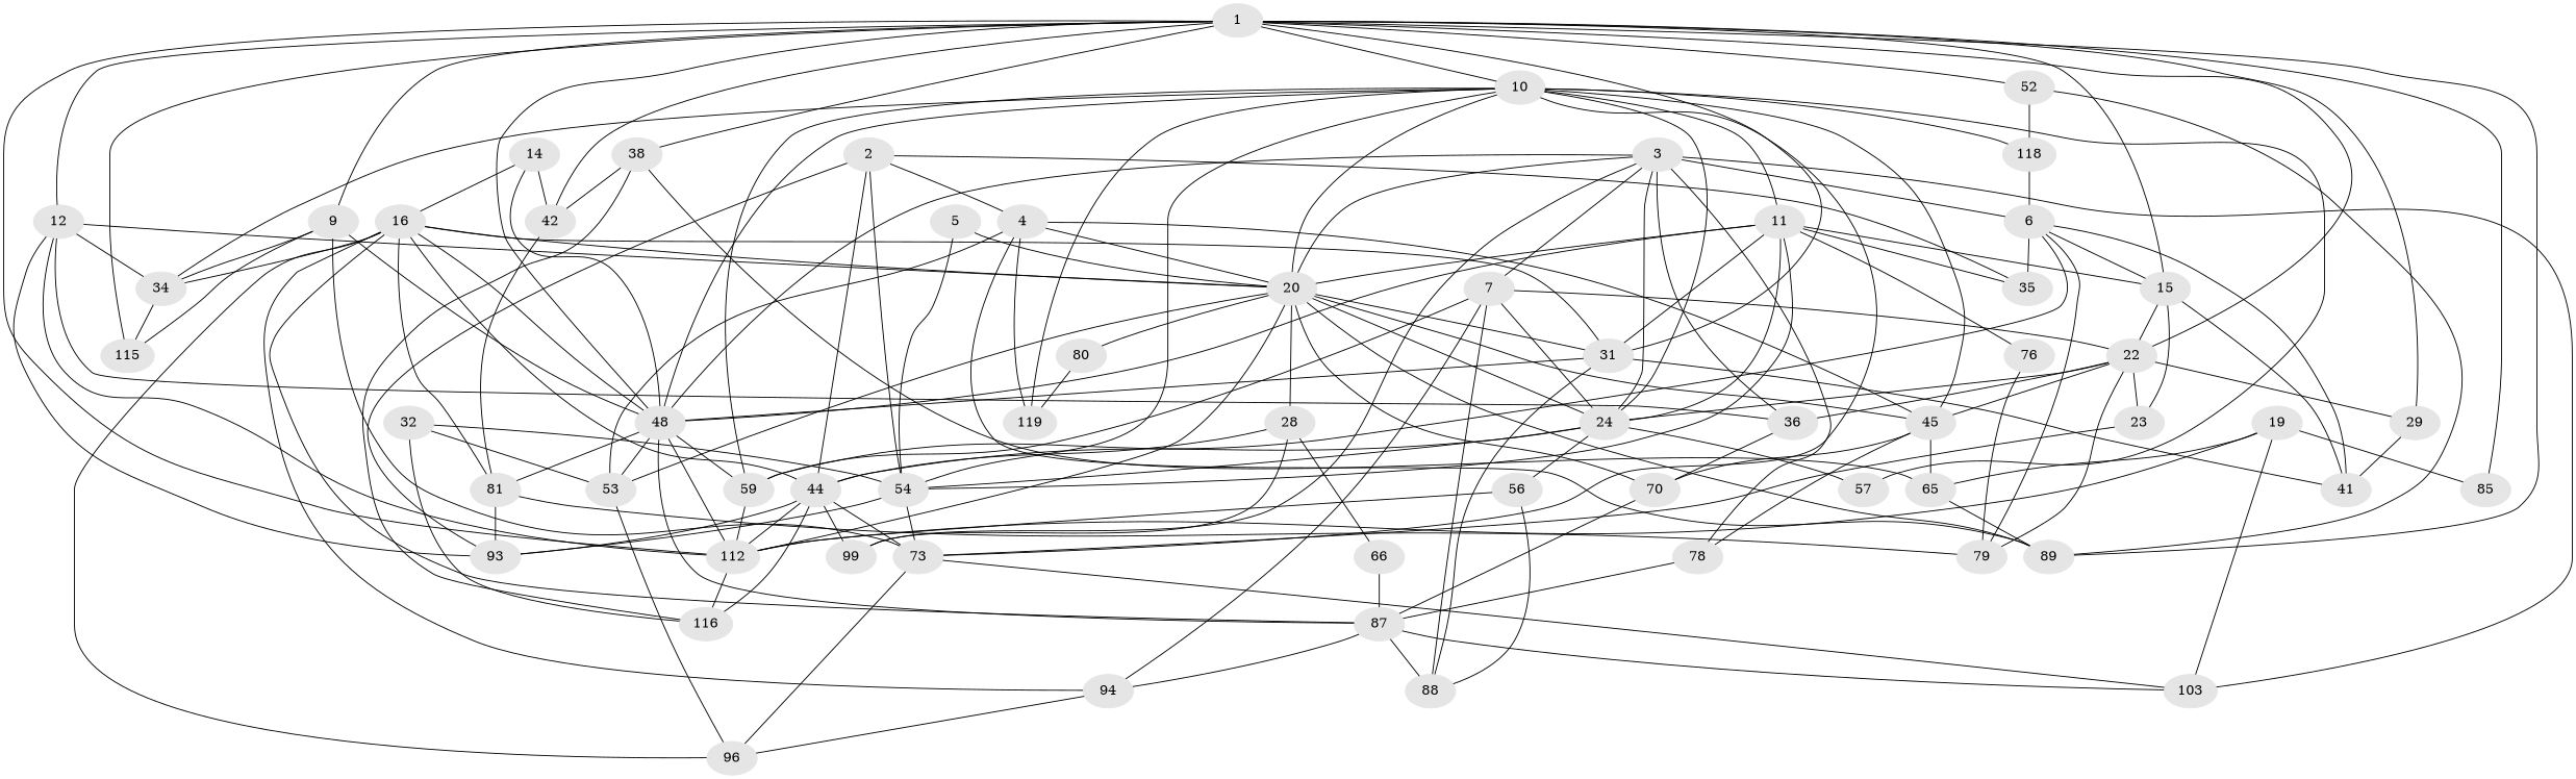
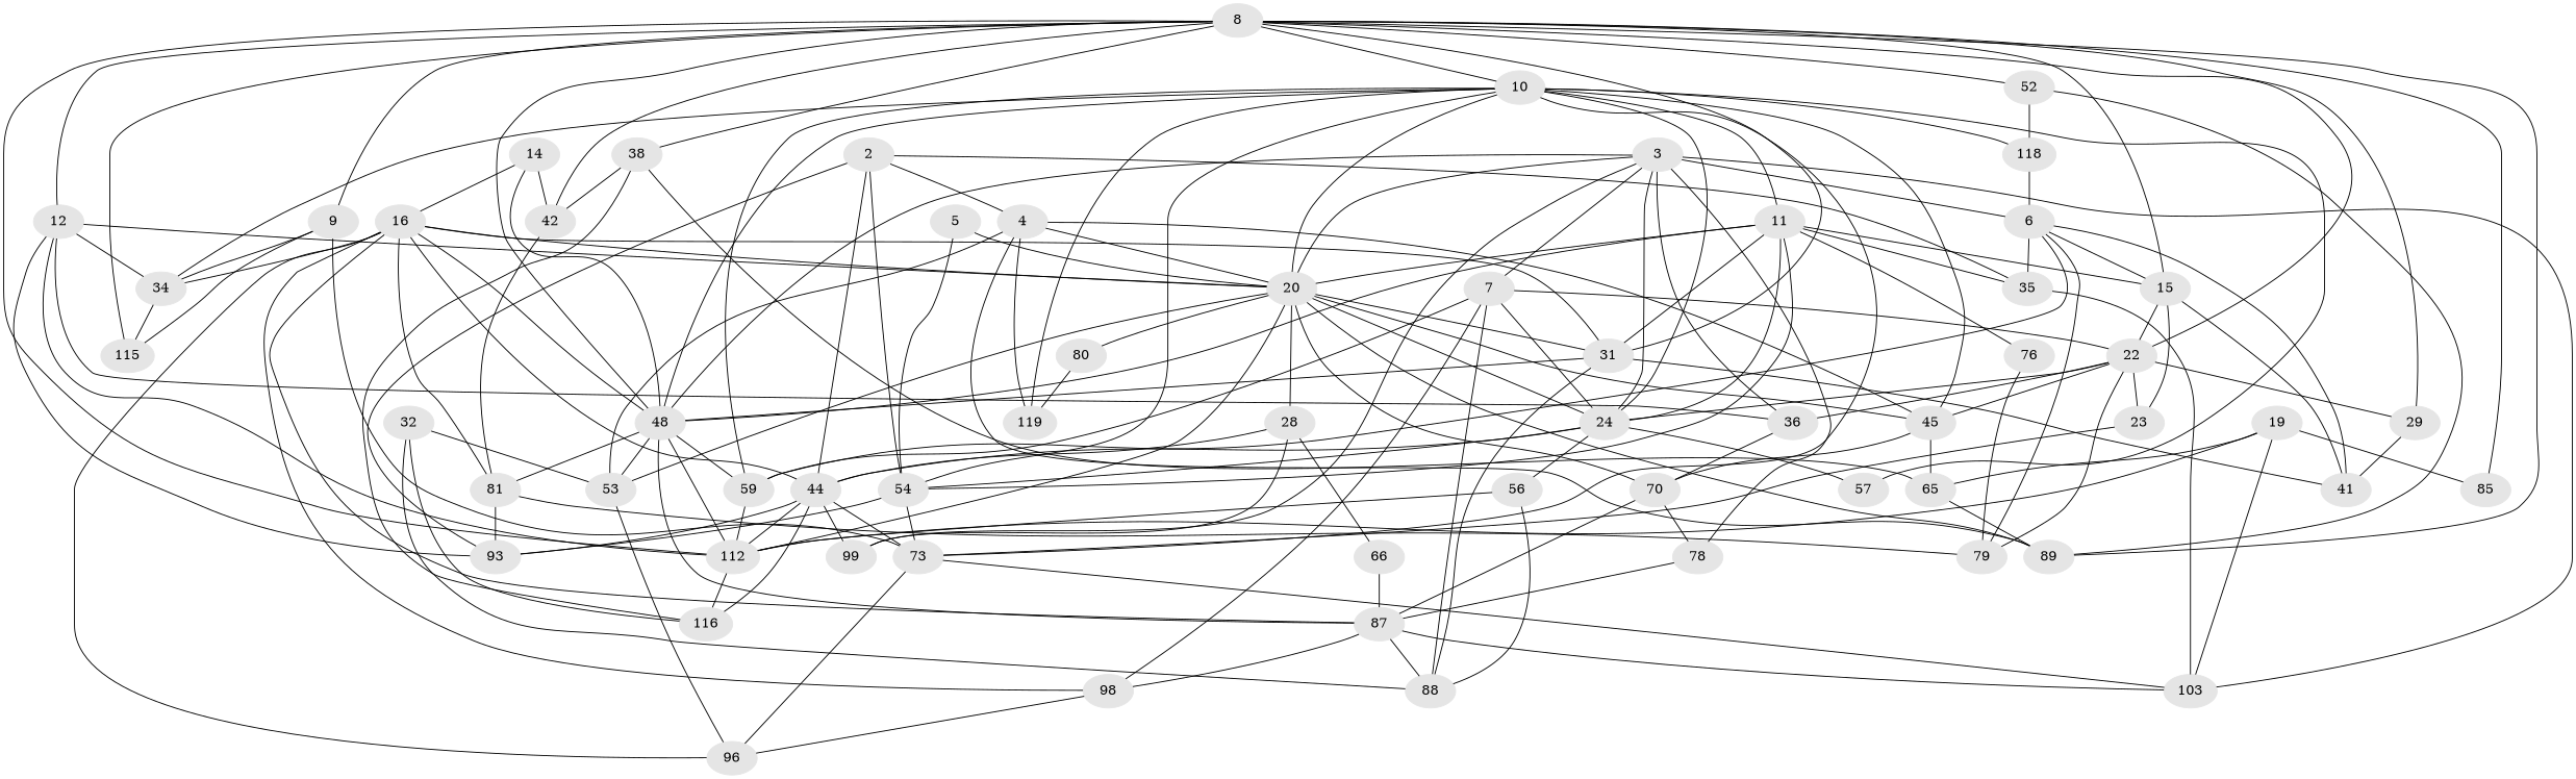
  graph {
    node [color=gray90 style=filled]
-   1 [super="+61+69+17"]
+   1 [super="+61+69+17" label=8]
    9 [super="+98+58"]
    10 [super="+27+49+82"]
    12 [super="+100+64"]
    15 [super="+67"]
    22 [super="+104+26"]
    29 [super="+50"]
    31 [super="+91+46"]
    38
    42
    48 [super="+77+72"]
    52
    85
    89
    112 [super="+113+120"]
    115
    6 [super="+108"]
    35
    41
    59 [super="+111"]
    79
    34 [super="+60"]
    73 [super="+107"]
    54 [super="+75+123"]
    20 [super="+25+30+51"]
    24 [super="+37+74"]
    45 [super="+63"]
    119
    11 [super="+71+110+106"]
    57
    118
    93
    36 [super="+92"]
    23
    88
    65
    116
    81 [super="+109"]
    53 [super="+122"]
    87 [super="+101+114"]
    2 [super="+84"]
    4 [super="+55+18+97"]
    44 [super="+47"]
    103 [super="+117"]
    99
    3 [super="+33+8"]
    7
    78
-   94
+   94 [label=98]
    28
    70 [super="+83"]
    80
    56
    96
    5
    76
    16 [super="+95"]
    14
    19 [super="+40"]
    66
    32
    1 -- 9
    1 -- 10
    1 -- 12
    1 -- 15
    1 -- 22
    1 -- 29
    1 -- 31
    1 -- 38
    1 -- 42
    1 -- 48
    1 -- 52
    1 -- 85
    1 -- 89
    1 -- 112 [weight=2]
    1 -- 115
-   9 -- 48
    9 -- 115
    9 -- 34
    9 -- 73
    10 -- 48
    10 -- 59
    10 -- 34
    10 -- 73
    10 -- 54
    10 -- 20
    10 -- 24
    10 -- 45
    10 -- 119
    10 -- 11 [weight=2]
    10 -- 57
    10 -- 118
    12 -- 112
    12 -- 34
    12 -- 20
    12 -- 93
    12 -- 36
    15 -- 22 [weight=2]
    15 -- 41
    15 -- 23
    22 -- 29
    22 -- 79
    22 -- 24
    22 -- 45
    22 -- 36
    22 -- 23
    29 -- 41
    31 -- 48
    31 -- 41
    31 -- 88
    38 -- 42
    38 -- 65
    38 -- 116
    42 -- 81
    48 -- 112
    48 -- 59
    48 -- 81
    48 -- 53
    48 -- 87
    52 -- 89
    52 -- 118
    112 -- 116
    6 -- 15
    6 -- 35
    6 -- 41
    6 -- 59
    6 -- 79
+   35 -- 103
    59 -- 112
    34 -- 115
    73 -- 103
    73 -- 96
    54 -- 73
    54 -- 93
    20 -- 31
    20 -- 89
    20 -- 112
    20 -- 24 [weight=2]
    20 -- 45
    20 -- 53 [weight=2]
    20 -- 28
    20 -- 70
    20 -- 80
    24 -- 54
    24 -- 57
    24 -- 44
    24 -- 56
    45 -- 65
-   45 -- 78
+   70 -- 78
    45 -- 70
    11 -- 15
    11 -- 31
    11 -- 48 [weight=2]
    11 -- 35
    11 -- 54 [weight=2]
    11 -- 20 [weight=2]
    11 -- 24
    11 -- 76
    118 -- 6
    36 -- 70
    23 -- 73
    65 -- 89
    81 -- 79
    81 -- 93
    53 -- 96
    87 -- 88
    87 -- 103
    87 -- 94
    2 -- 35
    2 -- 54
    2 -- 93
    2 -- 4
    2 -- 44
    4 -- 89
    4 -- 20
    4 -- 45
    4 -- 119
    4 -- 53
    44 -- 112
    44 -- 73
    44 -- 93
    44 -- 116
    44 -- 99
    3 -- 48
    3 -- 6 [weight=3]
    3 -- 20
    3 -- 24
    3 -- 36
    3 -- 103
    3 -- 99
    3 -- 7
    3 -- 78
    7 -- 22
    7 -- 59
    7 -- 24
    7 -- 88
    7 -- 94
    78 -- 87
    94 -- 96
    28 -- 44
    28 -- 99
    28 -- 66
    70 -- 87
    80 -- 119
    56 -- 112
    56 -- 88
    5 -- 54 [weight=2]
    5 -- 20
    76 -- 79
    16 -- 31
    16 -- 48
    16 -- 34 [weight=2]
    16 -- 20
    16 -- 81 [weight=2]
    16 -- 87
    16 -- 44
    16 -- 94
    16 -- 96
    14 -- 42
    14 -- 48
    14 -- 16
    19 -- 85
    19 -- 112
    19 -- 65
    19 -- 103
    66 -- 87
-   32 -- 54
+   32 -- 88
    32 -- 116
    32 -- 53
  }
